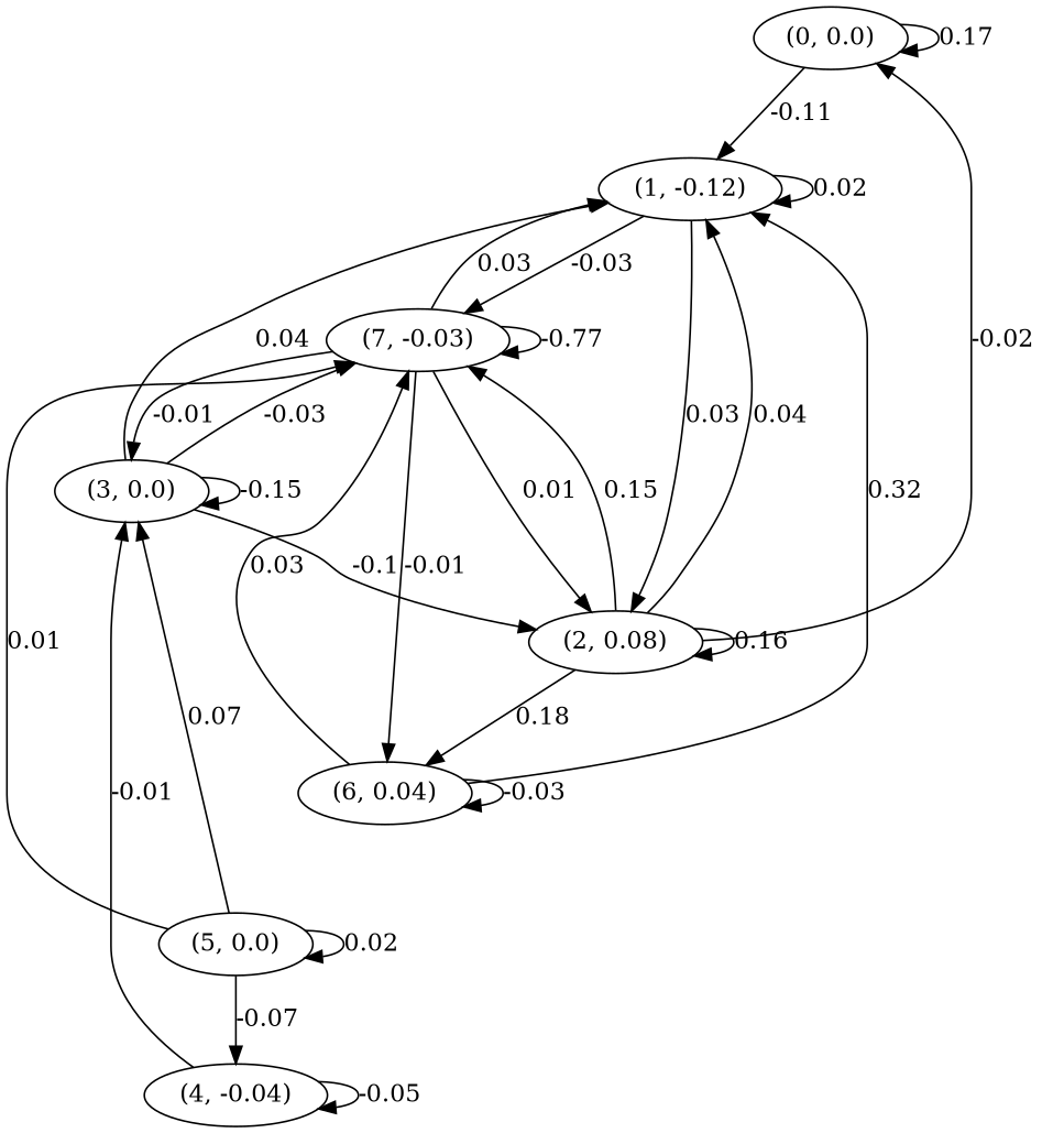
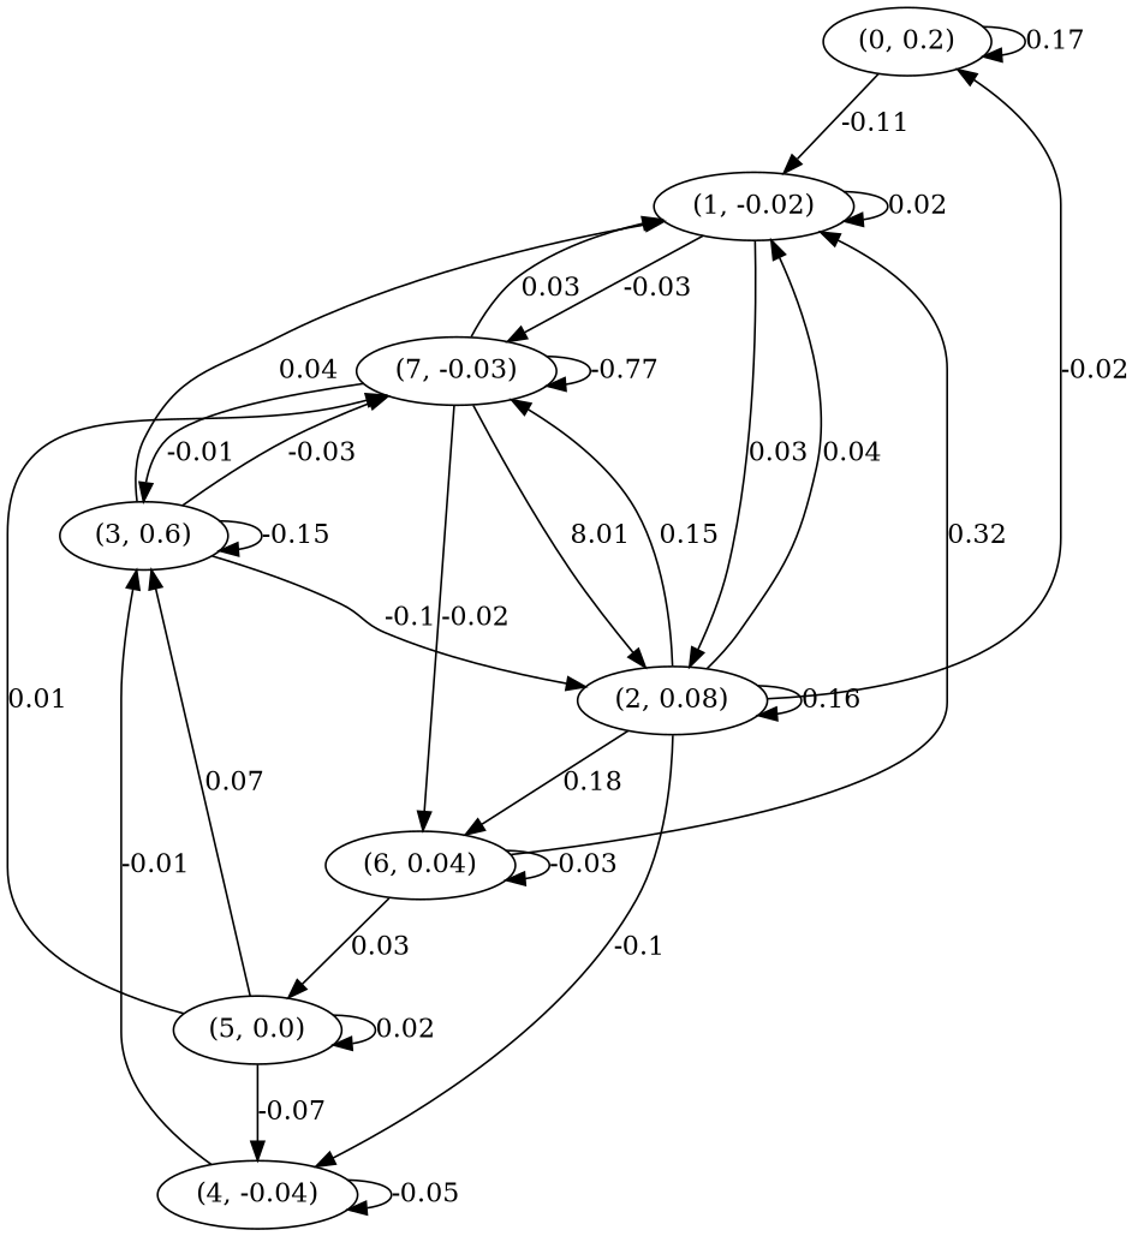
  digraph {
-   n1 [label="(0, 0.0)"]
-   n2 [label="(1, -0.12)"]
+   n1 [label="(0, 0.2)"]
+   n2 [label="(1, -0.02)"]
    n3 [label="(7, -0.03)"]
    n4 [label="(2, 0.08)"]
    n5 [label="(6, 0.04)"]
-   n6 [label="(3, 0.0)"]
+   n6 [label="(3, 0.6)"]
    n7 [label="(4, -0.04)"]
    n8 [label="(5, 0.0)"]
    n1 -> n1 [label=0.17]
    n1 -> n2 [label=-0.11]
    n2 -> n2 [label=0.02]
    n2 -> n3 [label=-0.03]
    n2 -> n4 [label=0.03]
    n3 -> n2 [label=0.03]
    n3 -> n3 [label=-0.77]
-   n3 -> n4 [label=0.01]
-   n3 -> n5 [label=-0.01]
+   n3 -> n4 [label=8.01]
+   n3 -> n5 [label=-0.02]
    n3 -> n6 [label=-0.01]
    n4 -> n1 [label=-0.02]
    n4 -> n2 [label=0.04]
    n4 -> n3 [label=0.15]
    n4 -> n4 [label=0.16]
    n4 -> n5 [label=0.18]
+   n4 -> n7 [label=-0.1]
    n5 -> n2 [label=0.32]
-   n5 -> n3 [label=0.03]
+   n5 -> n8 [label=0.03]
    n5 -> n5 [label=-0.03]
    n6 -> n2 [label=0.04]
    n6 -> n3 [label=-0.03]
    n6 -> n4 [label=-0.1]
    n6 -> n6 [label=-0.15]
    n7 -> n6 [label=-0.01]
    n7 -> n7 [label=-0.05]
    n8 -> n3 [label=0.01]
    n8 -> n6 [label=0.07]
    n8 -> n7 [label=-0.07]
    n8 -> n8 [label=0.02]
  }
